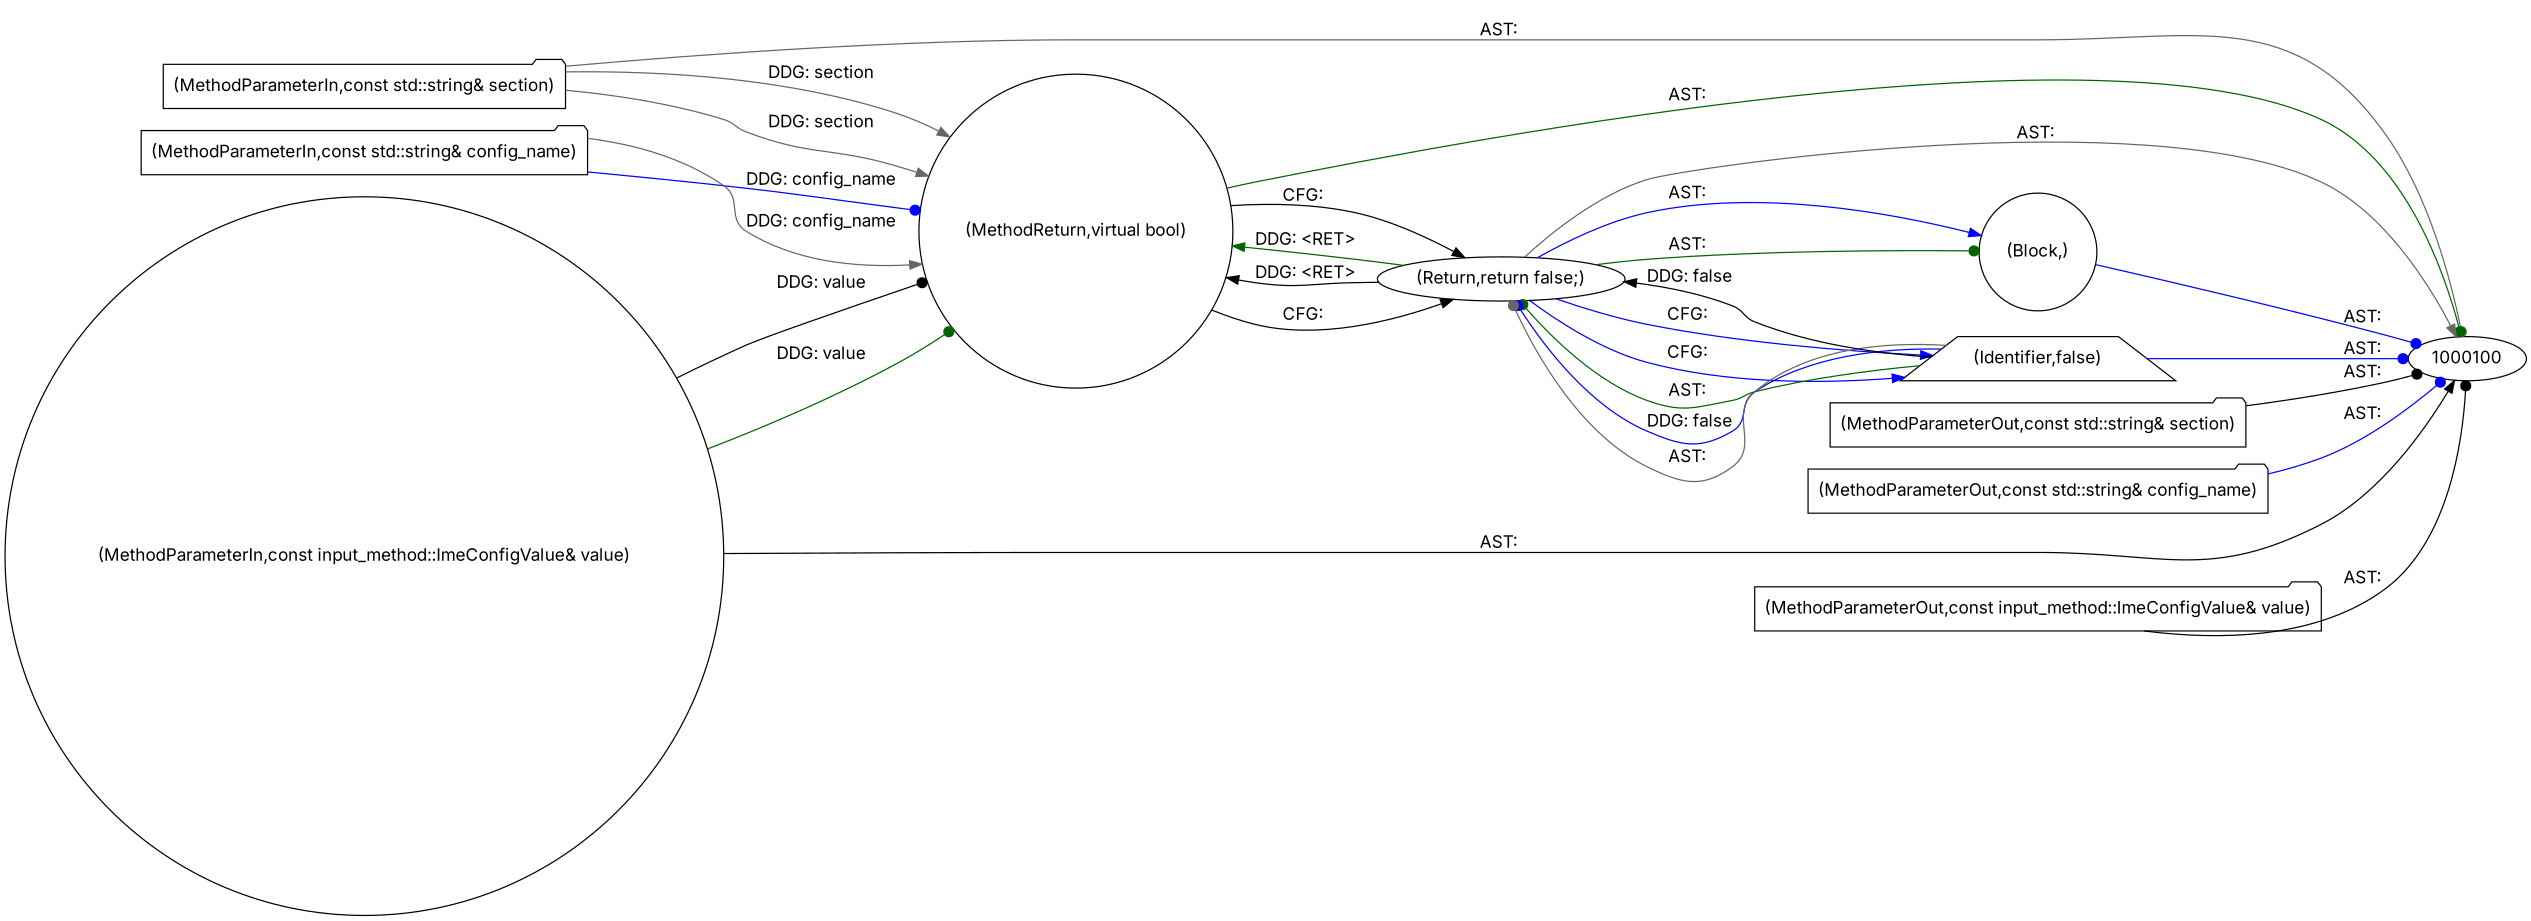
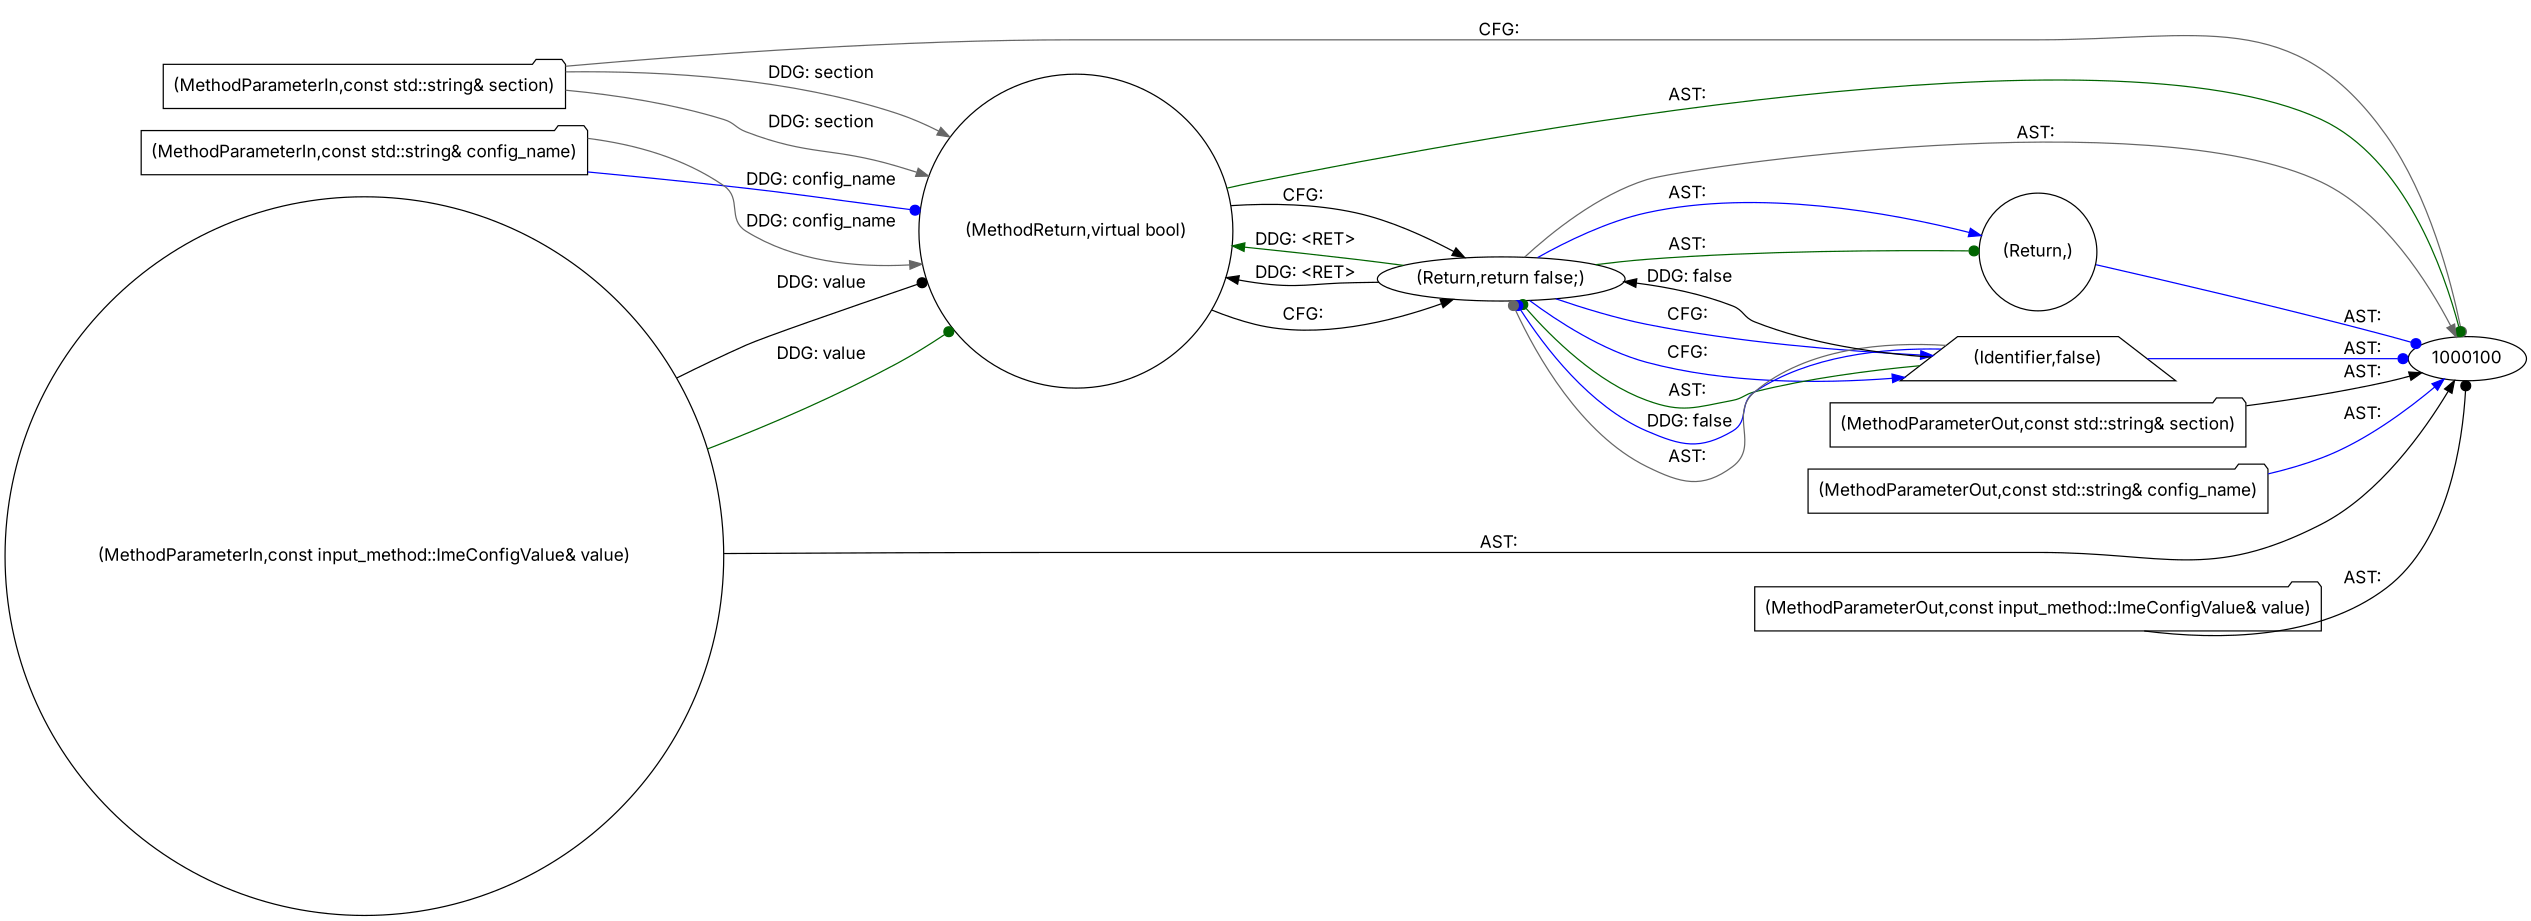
  digraph {
    fontname=Inter
    rankdir=LR
    node [fontname=Inter shape=folder]
    edge [arrowhead=dot color=black fontname=Inter]
    n1 [label="(MethodParameterIn,const std::string& section)"]
    n2 [label="(MethodReturn,virtual bool)" shape=circle]
    1000100 [shape=ellipse]
    n4 [label="(Return,return false;)" shape=ellipse]
    n5 [label="(MethodParameterOut,const std::string& section)"]
-   n6 [label="(Block,)" shape=circle]
+   n6 [label="(Return,)" shape=circle]
    n7 [label="(Identifier,false)" shape=trapezium]
    n8 [label="(MethodParameterIn,const std::string& config_name)"]
    n9 [label="(MethodParameterOut,const std::string& config_name)"]
    n10 [label="(MethodParameterIn,const input_method::ImeConfigValue& value)" shape=circle]
    n11 [label="(MethodParameterOut,const input_method::ImeConfigValue& value)"]
    n1 -> n2 [arrowhead=normal color=gray40 label="DDG: section"]
    n1 -> n2 [arrowhead=normal color=gray40 label="DDG: section"]
-   n1 -> 1000100 [color=gray40 label="AST: "]
+   n1 -> 1000100 [color=gray40 label="CFG: "]
    n2 -> 1000100 [color=darkgreen label="AST: "]
    n2 -> n4 [arrowhead=normal label="CFG: "]
    n2 -> n4 [arrowhead=normal label="CFG: "]
    n4 -> n2 [arrowhead=normal color=darkgreen label="DDG: <RET>"]
    n4 -> n2 [arrowhead=normal label="DDG: <RET>"]
    n4 -> 1000100 [arrowhead=normal color=gray40 label="AST: "]
    n4 -> n6 [arrowhead=normal color=blue label="AST: "]
    n4 -> n6 [color=darkgreen label="AST: "]
    n4 -> n7 [arrowhead=normal color=blue label="CFG: "]
    n4 -> n7 [arrowhead=normal color=blue label="CFG: "]
-   n5 -> 1000100 [label="AST: "]
+   n5 -> 1000100 [arrowhead=normal label="AST: "]
    n6 -> 1000100 [color=blue label="AST: "]
    n7 -> 1000100 [color=blue label="AST: "]
    n7 -> n4 [color=darkgreen label="AST: "]
    n7 -> n4 [color=blue label="DDG: false"]
    n7 -> n4 [color=gray40 label="AST: "]
    n7 -> n4 [arrowhead=normal label="DDG: false"]
    n8 -> n2 [color=blue label="DDG: config_name"]
    n8 -> n2 [arrowhead=normal color=gray40 label="DDG: config_name"]
-   n9 -> 1000100 [color=blue label="AST: "]
+   n9 -> 1000100 [arrowhead=normal color=blue label="AST: "]
    n10 -> n2 [color=darkgreen label="DDG: value"]
    n10 -> n2 [label="DDG: value"]
    n10 -> 1000100 [arrowhead=normal label="AST: "]
    n11 -> 1000100 [label="AST: "]
  }
